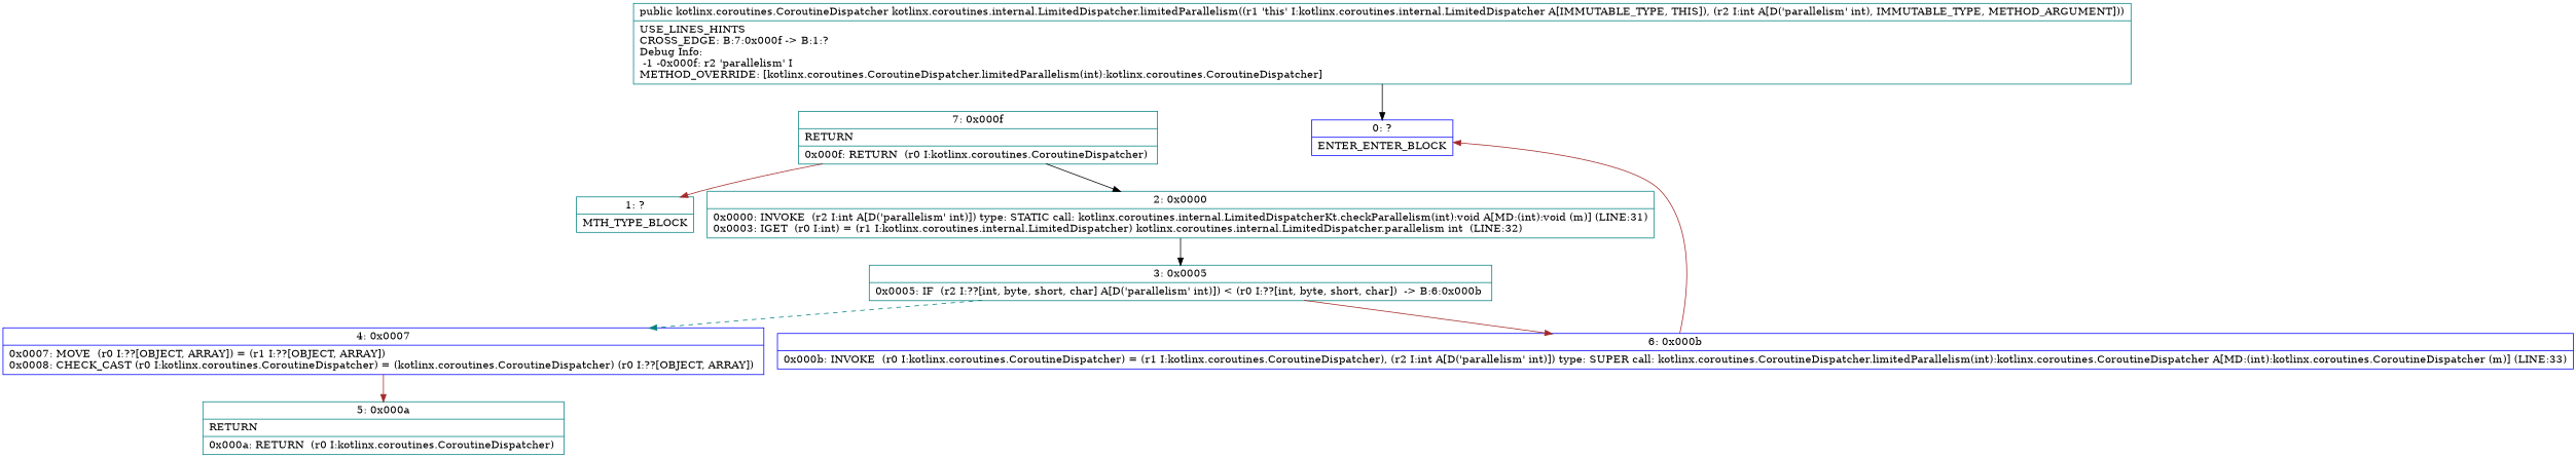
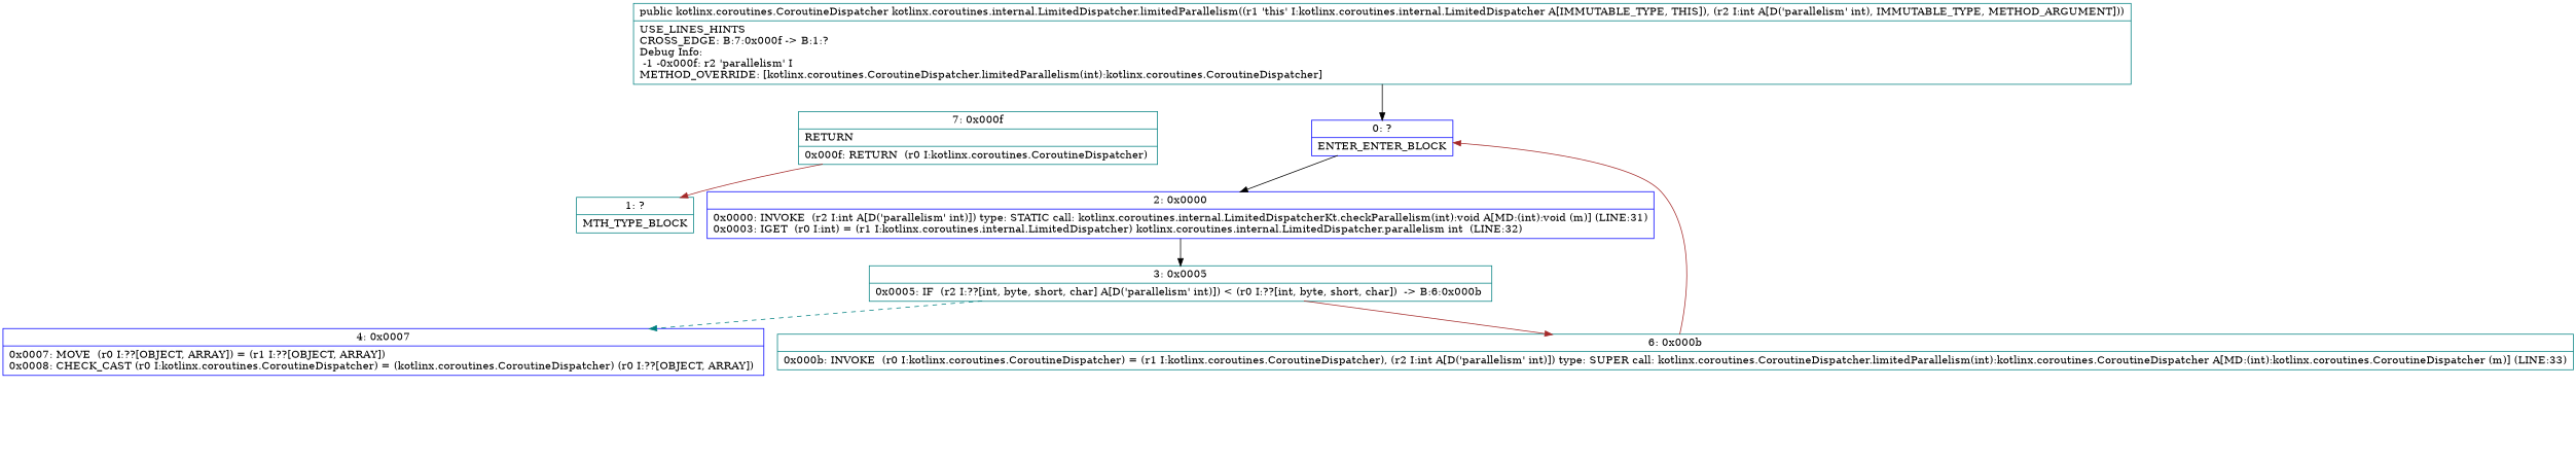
  digraph {
    node [color=teal shape=record]
    edge [color=brown]
    n1 [color=blue label="{0\:\ ?|ENTER_ENTER_BLOCK\l}"]
-   n2 [label="{2\:\ 0x0000|0x0000: INVOKE  (r2 I:int A[D('parallelism' int)]) type: STATIC call: kotlinx.coroutines.internal.LimitedDispatcherKt.checkParallelism(int):void A[MD:(int):void (m)] (LINE:31)\l0x0003: IGET  (r0 I:int) = (r1 I:kotlinx.coroutines.internal.LimitedDispatcher) kotlinx.coroutines.internal.LimitedDispatcher.parallelism int  (LINE:32)\l}"]
+   n2 [color=blue label="{2\:\ 0x0000|0x0000: INVOKE  (r2 I:int A[D('parallelism' int)]) type: STATIC call: kotlinx.coroutines.internal.LimitedDispatcherKt.checkParallelism(int):void A[MD:(int):void (m)] (LINE:31)\l0x0003: IGET  (r0 I:int) = (r1 I:kotlinx.coroutines.internal.LimitedDispatcher) kotlinx.coroutines.internal.LimitedDispatcher.parallelism int  (LINE:32)\l}"]
    n3 [label="{3\:\ 0x0005|0x0005: IF  (r2 I:??[int, byte, short, char] A[D('parallelism' int)]) \< (r0 I:??[int, byte, short, char])  \-\> B:6:0x000b \l}"]
    n4 [color=blue label="{4\:\ 0x0007|0x0007: MOVE  (r0 I:??[OBJECT, ARRAY]) = (r1 I:??[OBJECT, ARRAY]) \l0x0008: CHECK_CAST (r0 I:kotlinx.coroutines.CoroutineDispatcher) = (kotlinx.coroutines.CoroutineDispatcher) (r0 I:??[OBJECT, ARRAY]) \l}"]
-   n5 [color=blue label="{6\:\ 0x000b|0x000b: INVOKE  (r0 I:kotlinx.coroutines.CoroutineDispatcher) = (r1 I:kotlinx.coroutines.CoroutineDispatcher), (r2 I:int A[D('parallelism' int)]) type: SUPER call: kotlinx.coroutines.CoroutineDispatcher.limitedParallelism(int):kotlinx.coroutines.CoroutineDispatcher A[MD:(int):kotlinx.coroutines.CoroutineDispatcher (m)] (LINE:33)\l}"]
-   n6 [label="{5\:\ 0x000a|RETURN\l|0x000a: RETURN  (r0 I:kotlinx.coroutines.CoroutineDispatcher) \l}"]
+   n5 [label="{6\:\ 0x000b|0x000b: INVOKE  (r0 I:kotlinx.coroutines.CoroutineDispatcher) = (r1 I:kotlinx.coroutines.CoroutineDispatcher), (r2 I:int A[D('parallelism' int)]) type: SUPER call: kotlinx.coroutines.CoroutineDispatcher.limitedParallelism(int):kotlinx.coroutines.CoroutineDispatcher A[MD:(int):kotlinx.coroutines.CoroutineDispatcher (m)] (LINE:33)\l}"]
    n7 [label="{1\:\ ?|MTH_TYPE_BLOCK\l}"]
    n8 [label="{7\:\ 0x000f|RETURN\l|0x000f: RETURN  (r0 I:kotlinx.coroutines.CoroutineDispatcher) \l}"]
    n9 [label="{public kotlinx.coroutines.CoroutineDispatcher kotlinx.coroutines.internal.LimitedDispatcher.limitedParallelism((r1 'this' I:kotlinx.coroutines.internal.LimitedDispatcher A[IMMUTABLE_TYPE, THIS]), (r2 I:int A[D('parallelism' int), IMMUTABLE_TYPE, METHOD_ARGUMENT]))  | USE_LINES_HINTS\lCROSS_EDGE: B:7:0x000f \-\> B:1:?\lDebug Info:\l  \-1 \-0x000f: r2 'parallelism' I\lMETHOD_OVERRIDE: [kotlinx.coroutines.CoroutineDispatcher.limitedParallelism(int):kotlinx.coroutines.CoroutineDispatcher]\l}"]
-   n8 -> n2 [color=black]
+   n1 -> n2 [color=black]
    n2 -> n3 [color=black]
    n3 -> n4 [color=teal style=dashed]
    n3 -> n5
-   n4 -> n6
    n5 -> n1
    n8 -> n7
    n9 -> n1 [color=black]
  }
